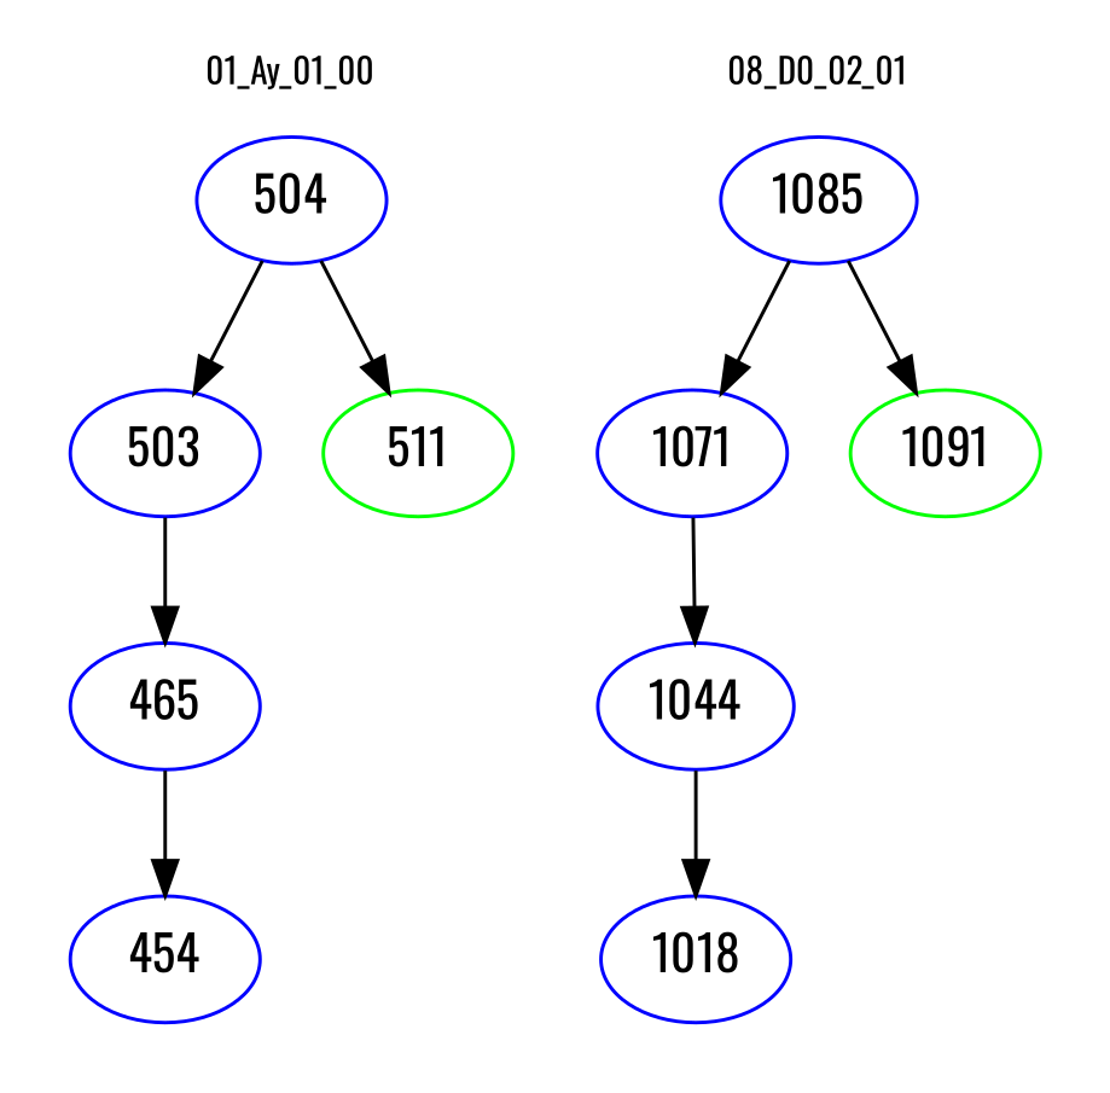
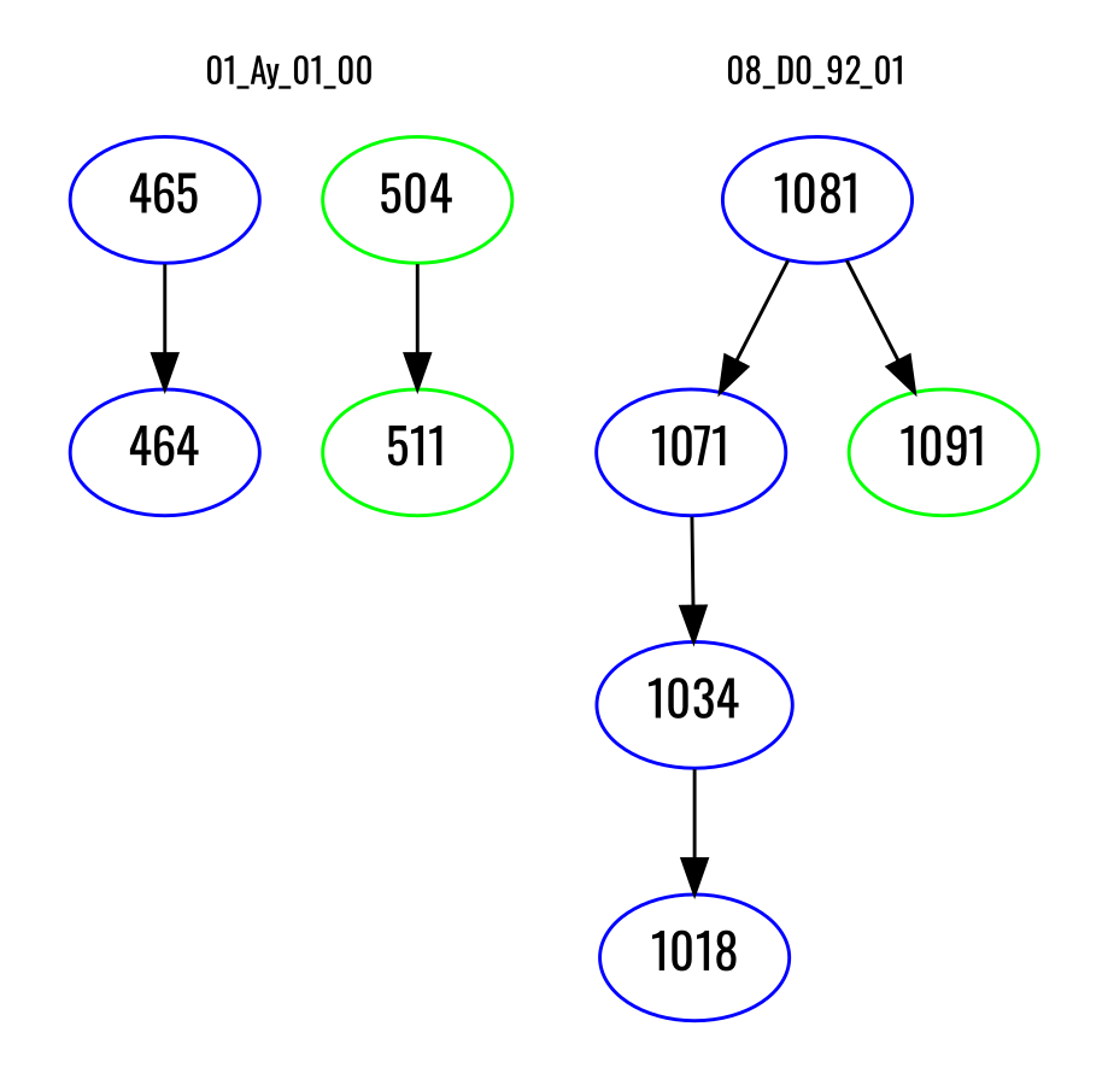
  digraph {
    fontname=Oswald
    node [color=blue fontname=Oswald]
    edge [color=black fontname=Oswald]
-   n1 [label=504]
-   n2 [label=503]
+   n1 [color=green label=504]
    n3 [color=green label=511]
    n4 [label=465]
-   n5 [label=454]
-   n6 [label=1085]
+   n5 [label=464]
+   n6 [label=1081]
    n7 [label=1071]
    n8 [color=green label=1091]
-   n9 [label=1044]
+   n9 [label=1034]
    n10 [label=1018]
    subgraph cluster_1 {
      color=white
      fontsize=10
      label="01_Ay_01_00"
      n1
-     n2
      n3
      n4
      n5
    }
    subgraph cluster_2 {
      color=white
      fontsize=10
-     label="08_D0_02_01"
+     label="08_D0_92_01"
      n6
      n7
      n8
      n9
      n10
    }
-   n1 -> n2
    n1 -> n3
-   n2 -> n4
    n4 -> n5
    n6 -> n7
    n6 -> n8
    n7 -> n9
    n9 -> n10
  }
